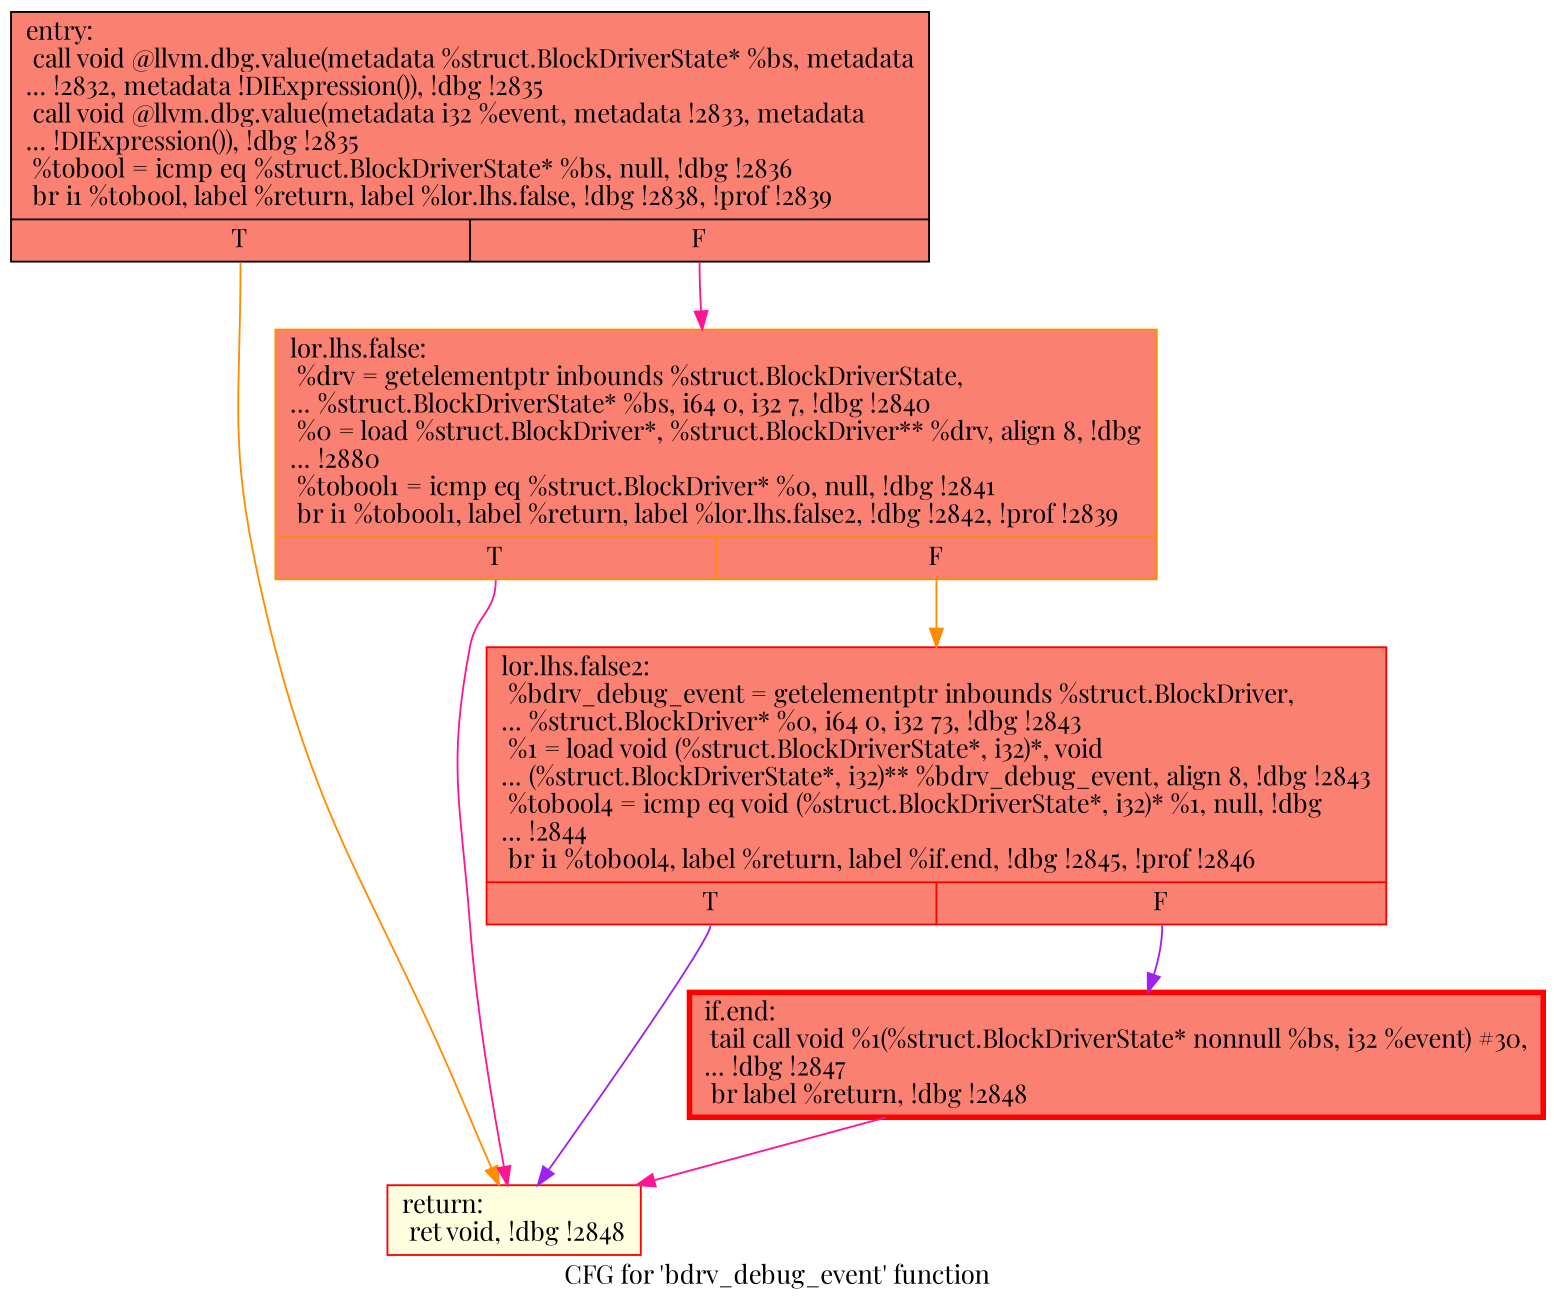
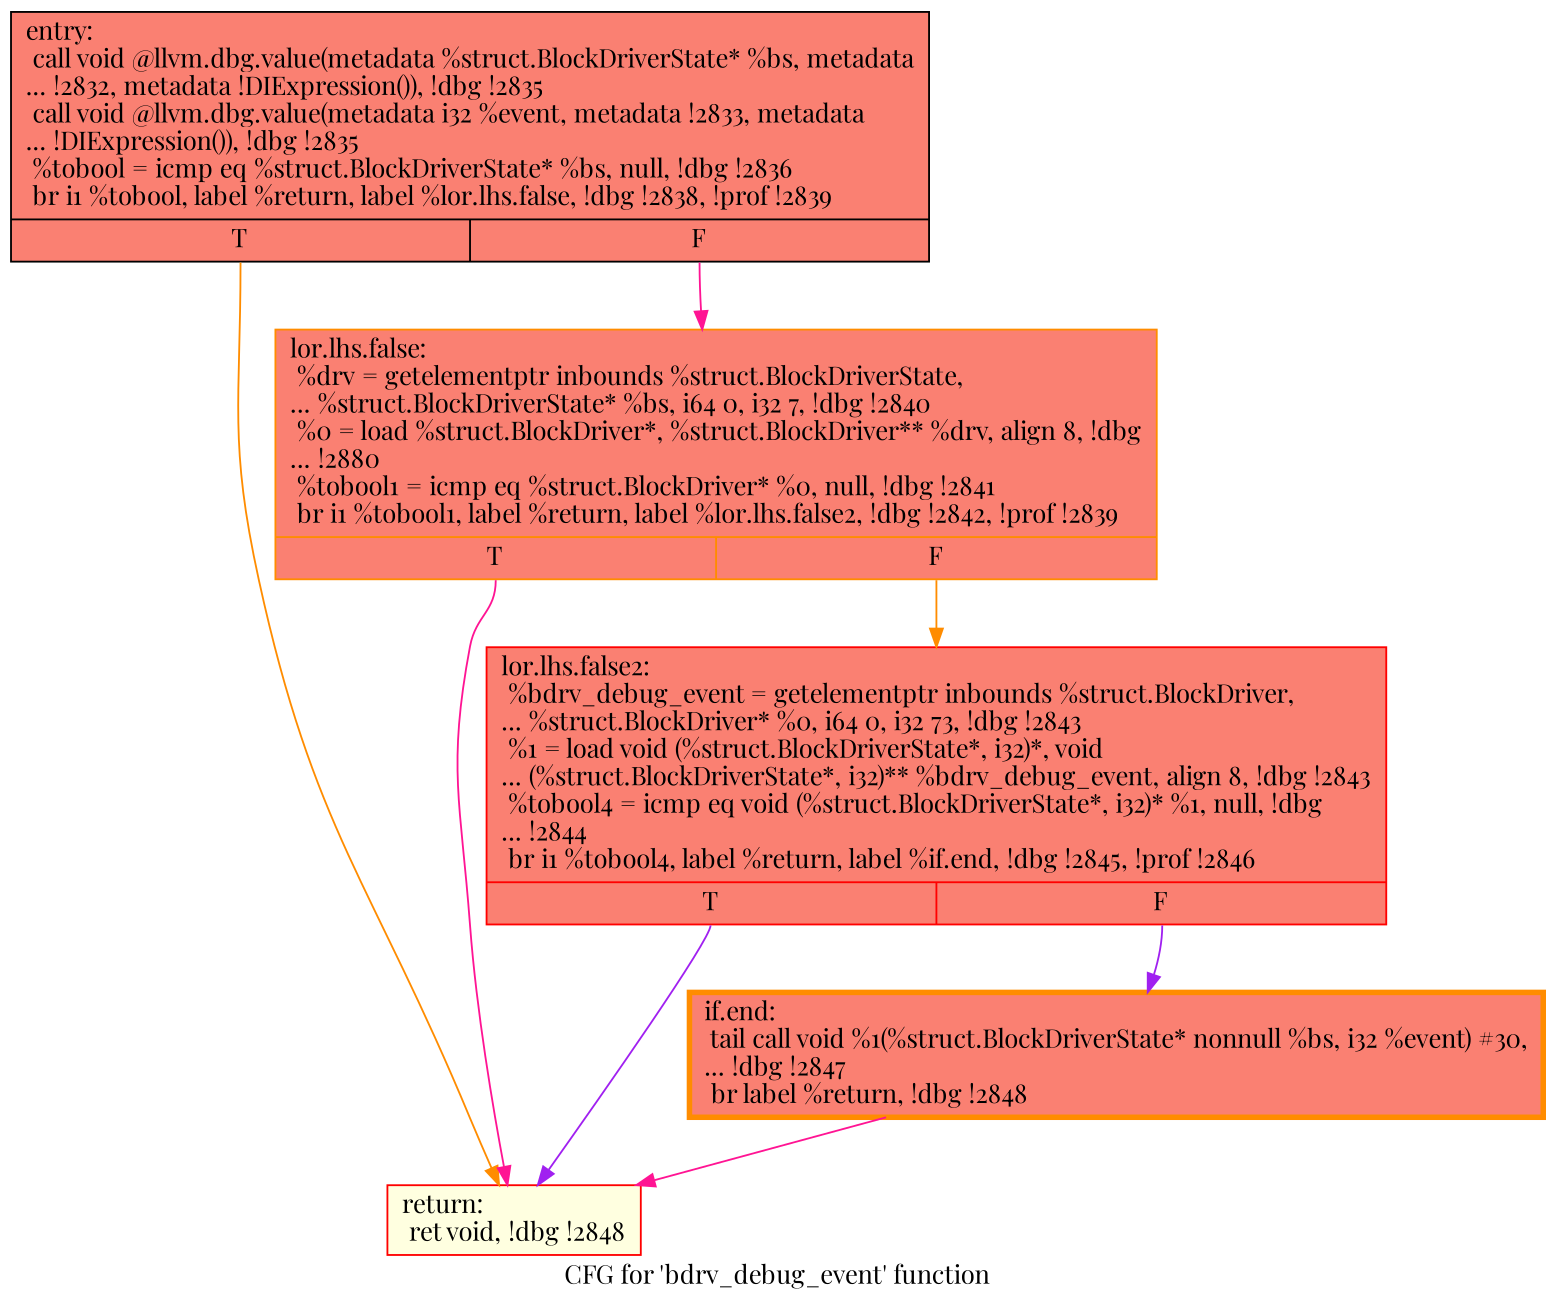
  digraph {
    fontname="Playfair Display"
    label="CFG for 'bdrv_debug_event' function"
    node [color=red fillcolor=salmon fontname="Playfair Display" shape=record style=filled]
    edge [color=deeppink fontname="Playfair Display" tailport=s0]
    n1 [color=black label="{entry:\l  call void @llvm.dbg.value(metadata %struct.BlockDriverState* %bs, metadata\l... !2832, metadata !DIExpression()), !dbg !2835\l  call void @llvm.dbg.value(metadata i32 %event, metadata !2833, metadata\l... !DIExpression()), !dbg !2835\l  %tobool = icmp eq %struct.BlockDriverState* %bs, null, !dbg !2836\l  br i1 %tobool, label %return, label %lor.lhs.false, !dbg !2838, !prof !2839\l|{<s0>T|<s1>F}}"]
    n2 [fillcolor=lightyellow label="{return:                                           \l  ret void, !dbg !2848\l}"]
    n3 [color=darkorange label="{lor.lhs.false:                                    \l  %drv = getelementptr inbounds %struct.BlockDriverState,\l... %struct.BlockDriverState* %bs, i64 0, i32 7, !dbg !2840\l  %0 = load %struct.BlockDriver*, %struct.BlockDriver** %drv, align 8, !dbg\l... !2880\l  %tobool1 = icmp eq %struct.BlockDriver* %0, null, !dbg !2841\l  br i1 %tobool1, label %return, label %lor.lhs.false2, !dbg !2842, !prof !2839\l|{<s0>T|<s1>F}}"]
    n4 [label="{lor.lhs.false2:                                   \l  %bdrv_debug_event = getelementptr inbounds %struct.BlockDriver,\l... %struct.BlockDriver* %0, i64 0, i32 73, !dbg !2843\l  %1 = load void (%struct.BlockDriverState*, i32)*, void\l... (%struct.BlockDriverState*, i32)** %bdrv_debug_event, align 8, !dbg !2843\l  %tobool4 = icmp eq void (%struct.BlockDriverState*, i32)* %1, null, !dbg\l... !2844\l  br i1 %tobool4, label %return, label %if.end, !dbg !2845, !prof !2846\l|{<s0>T|<s1>F}}"]
-   n5 [label="{if.end:                                           \l  tail call void %1(%struct.BlockDriverState* nonnull %bs, i32 %event) #30,\l... !dbg !2847\l  br label %return, !dbg !2848\l}" penwidth=3.0]
+   n5 [color=darkorange label="{if.end:                                           \l  tail call void %1(%struct.BlockDriverState* nonnull %bs, i32 %event) #30,\l... !dbg !2847\l  br label %return, !dbg !2848\l}" penwidth=3.0]
    n1 -> n2 [color=darkorange]
    n1 -> n3 [tailport=s1]
    n3 -> n2
    n3 -> n4 [color=darkorange tailport=s1]
    n4 -> n2 [color=purple]
    n4 -> n5 [color=purple tailport=s1]
    n5 -> n2
  }
